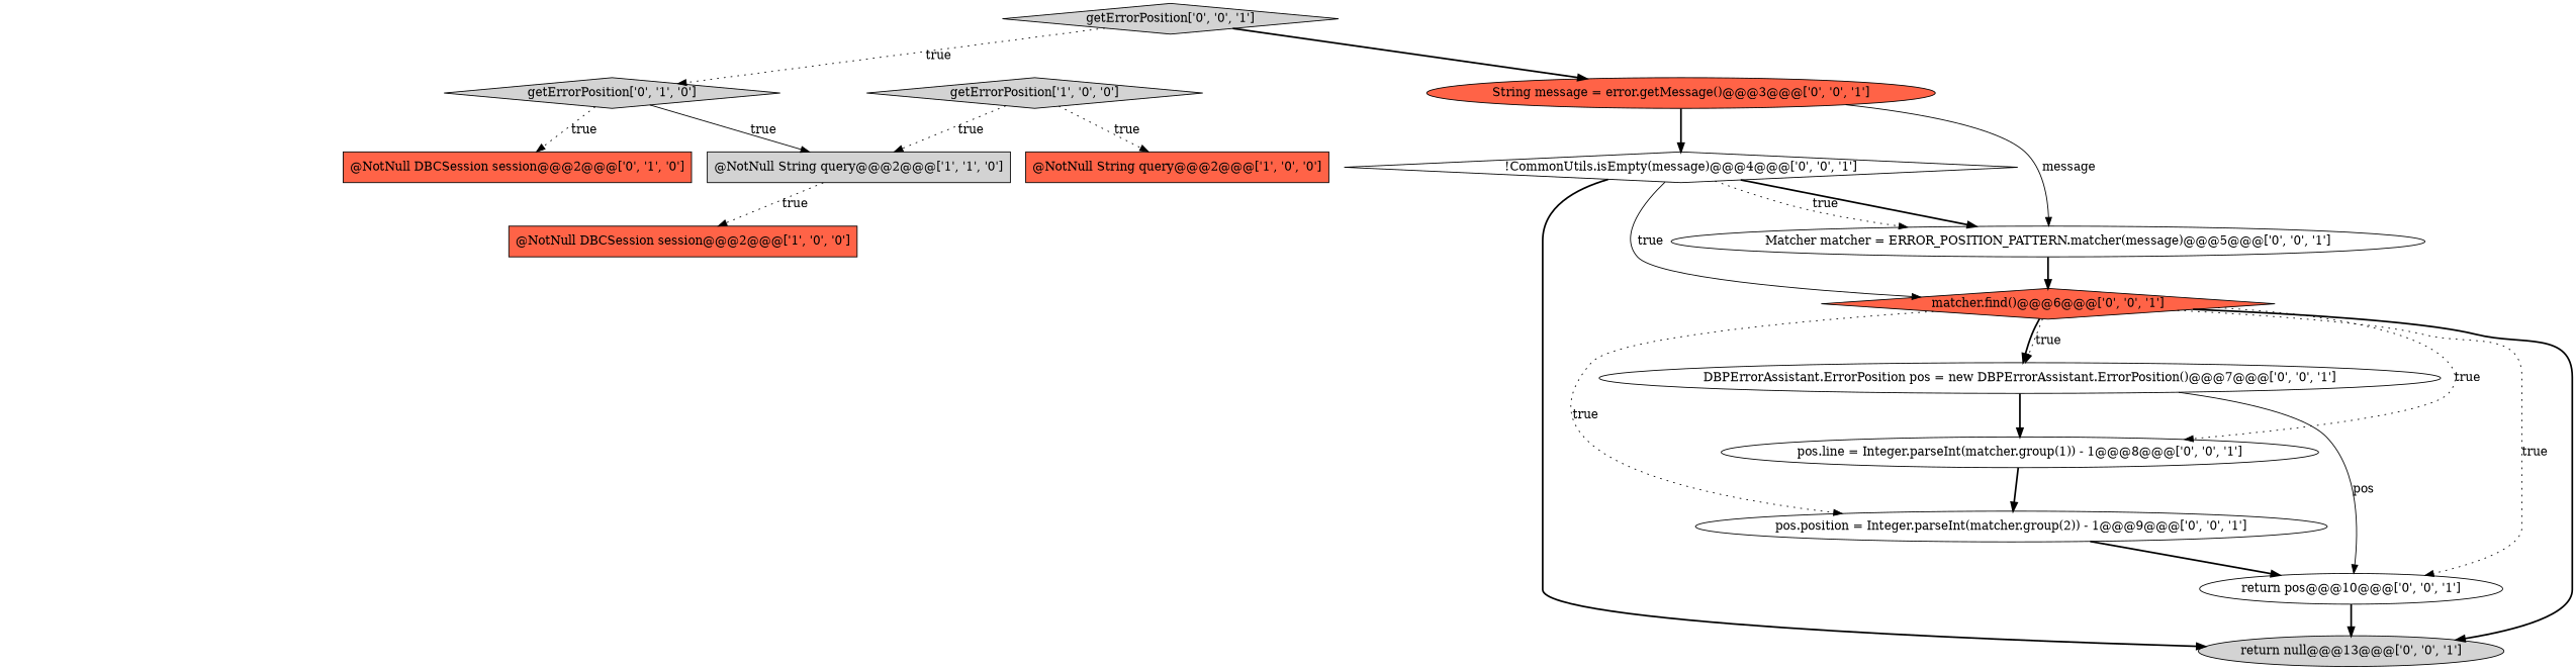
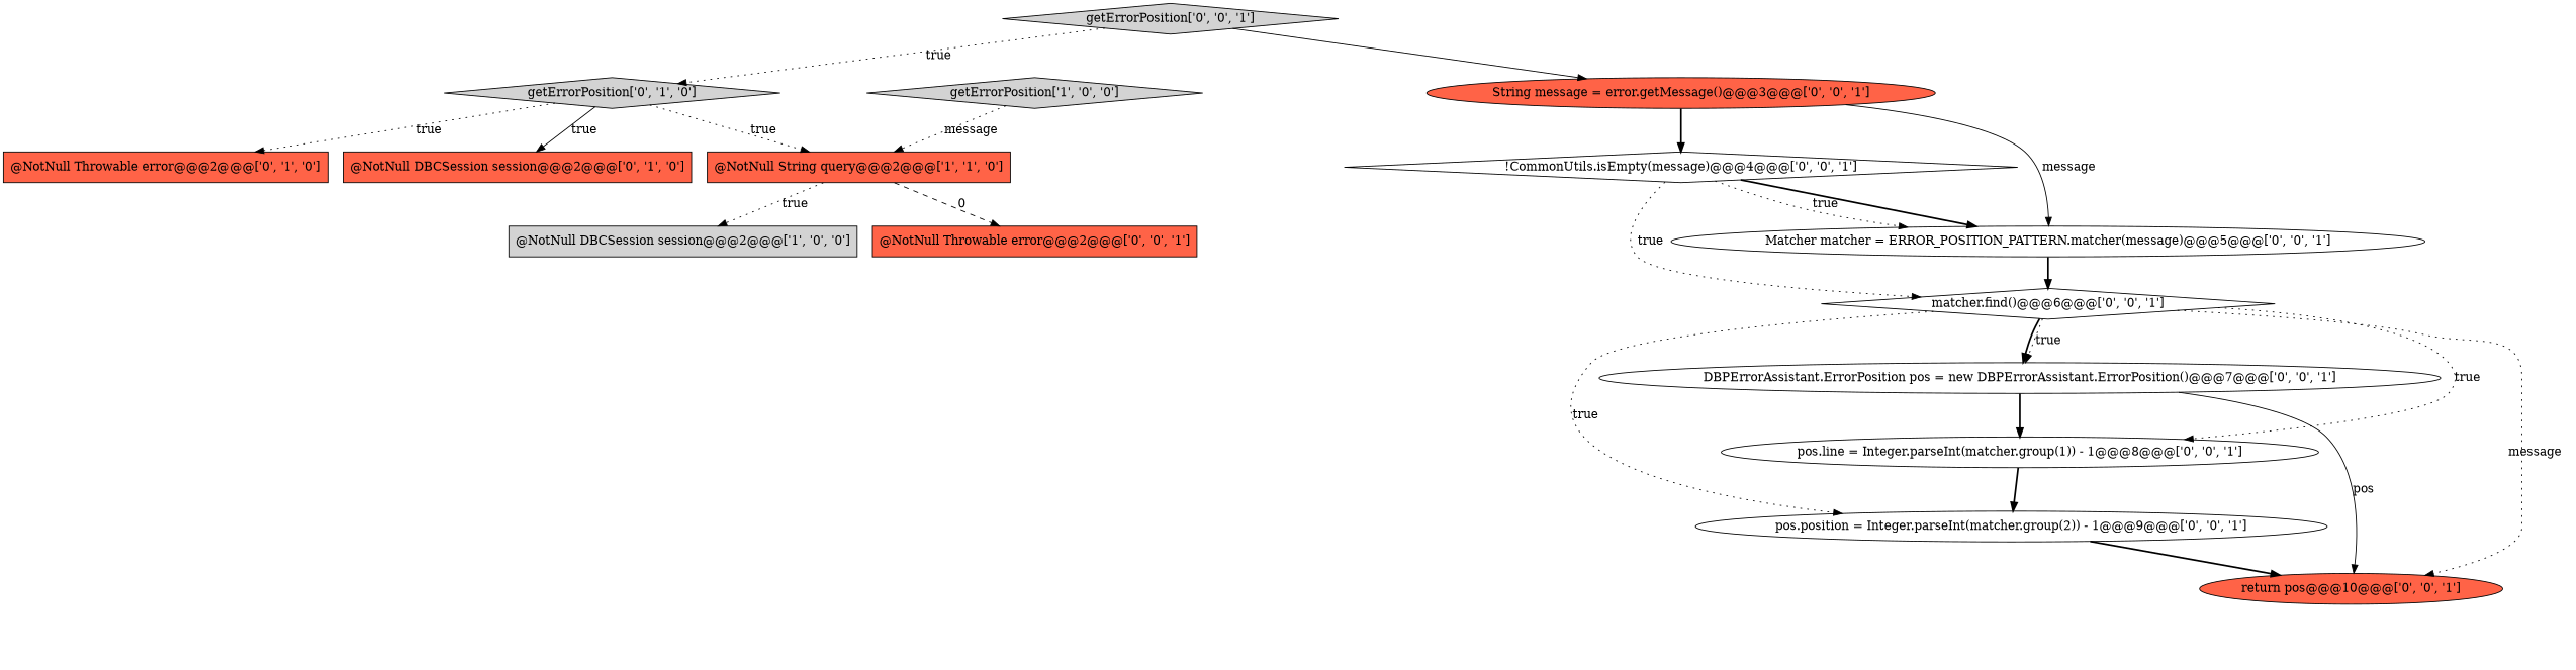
  digraph {
    node [fillcolor=tomato shape=ellipse style=filled]
    edge [style=dotted]
-   n1 [fillcolor=lightgray label="return null@@@13@@@['0', '0', '1']"]
-   n2 [fillcolor=lightgray label="@NotNull String query@@@2@@@['1', '1', '0']" shape=box]
-   n4 [label="@NotNull DBCSession session@@@2@@@['1', '0', '0']" shape=box]
+   n2 [label="@NotNull String query@@@2@@@['1', '1', '0']" shape=box]
+   n3 [label="@NotNull Throwable error@@@2@@@['0', '0', '1']" shape=box]
+   n4 [fillcolor=lightgray label="@NotNull DBCSession session@@@2@@@['1', '0', '0']" shape=box]
    n5 [fillcolor=white label="pos.line = Integer.parseInt(matcher.group(1)) - 1@@@8@@@['0', '0', '1']"]
    n6 [fillcolor=white label="pos.position = Integer.parseInt(matcher.group(2)) - 1@@@9@@@['0', '0', '1']"]
-   n7 [fillcolor=white label="return pos@@@10@@@['0', '0', '1']"]
+   n7 [label="return pos@@@10@@@['0', '0', '1']"]
    n8 [fillcolor=lightgray label="getErrorPosition['0', '1', '0']" shape=diamond]
+   n9 [label="@NotNull Throwable error@@@2@@@['0', '1', '0']" shape=box]
    n10 [label="@NotNull DBCSession session@@@2@@@['0', '1', '0']" shape=box]
-   n11 [label="matcher.find()@@@6@@@['0', '0', '1']" shape=diamond]
+   n11 [fillcolor=white label="matcher.find()@@@6@@@['0', '0', '1']" shape=diamond]
    n12 [fillcolor=white label="DBPErrorAssistant.ErrorPosition pos = new DBPErrorAssistant.ErrorPosition()@@@7@@@['0', '0', '1']"]
    n13 [fillcolor=lightgray label="getErrorPosition['1', '0', '0']" shape=diamond]
-   n14 [label="@NotNull String query@@@2@@@['1', '0', '0']" shape=box]
    n15 [label="String message = error.getMessage()@@@3@@@['0', '0', '1']"]
    n16 [fillcolor=white label="!CommonUtils.isEmpty(message)@@@4@@@['0', '0', '1']" shape=diamond]
    n17 [fillcolor=white label="Matcher matcher = ERROR_POSITION_PATTERN.matcher(message)@@@5@@@['0', '0', '1']"]
    n18 [fillcolor=lightgray label="getErrorPosition['0', '0', '1']" shape=diamond]
+   n2 -> n3 [label=0 style=dashed]
    n2 -> n4 [label=true]
    n5 -> n6 [style=bold]
    n6 -> n7 [style=bold]
-   n7 -> n1 [style=bold]
-   n8 -> n2 [label=true style=solid]
-   n8 -> n10 [label=true]
-   n11 -> n1 [style=bold]
+   n8 -> n2 [label=true]
+   n8 -> n9 [label=true]
+   n8 -> n10 [label=true style=solid]
    n11 -> n5 [label=true]
    n11 -> n6 [label=true]
-   n11 -> n7 [label=true]
+   n11 -> n7 [label=message]
    n11 -> n12 [label=true]
    n11 -> n12 [style=bold]
    n12 -> n5 [style=bold]
    n12 -> n7 [label=pos style=solid]
-   n13 -> n2 [label=true]
-   n13 -> n14 [label=true]
+   n13 -> n2 [label=message]
    n15 -> n16 [style=bold]
    n15 -> n17 [label=message style=solid]
-   n16 -> n1 [style=bold]
-   n16 -> n11 [label=true style=solid]
+   n16 -> n11 [label=true]
    n16 -> n17 [style=bold]
    n16 -> n17 [label=true]
    n17 -> n11 [style=bold]
    n18 -> n8 [label=true]
-   n18 -> n15 [style=bold]
+   n18 -> n15 [style=solid]
  }
